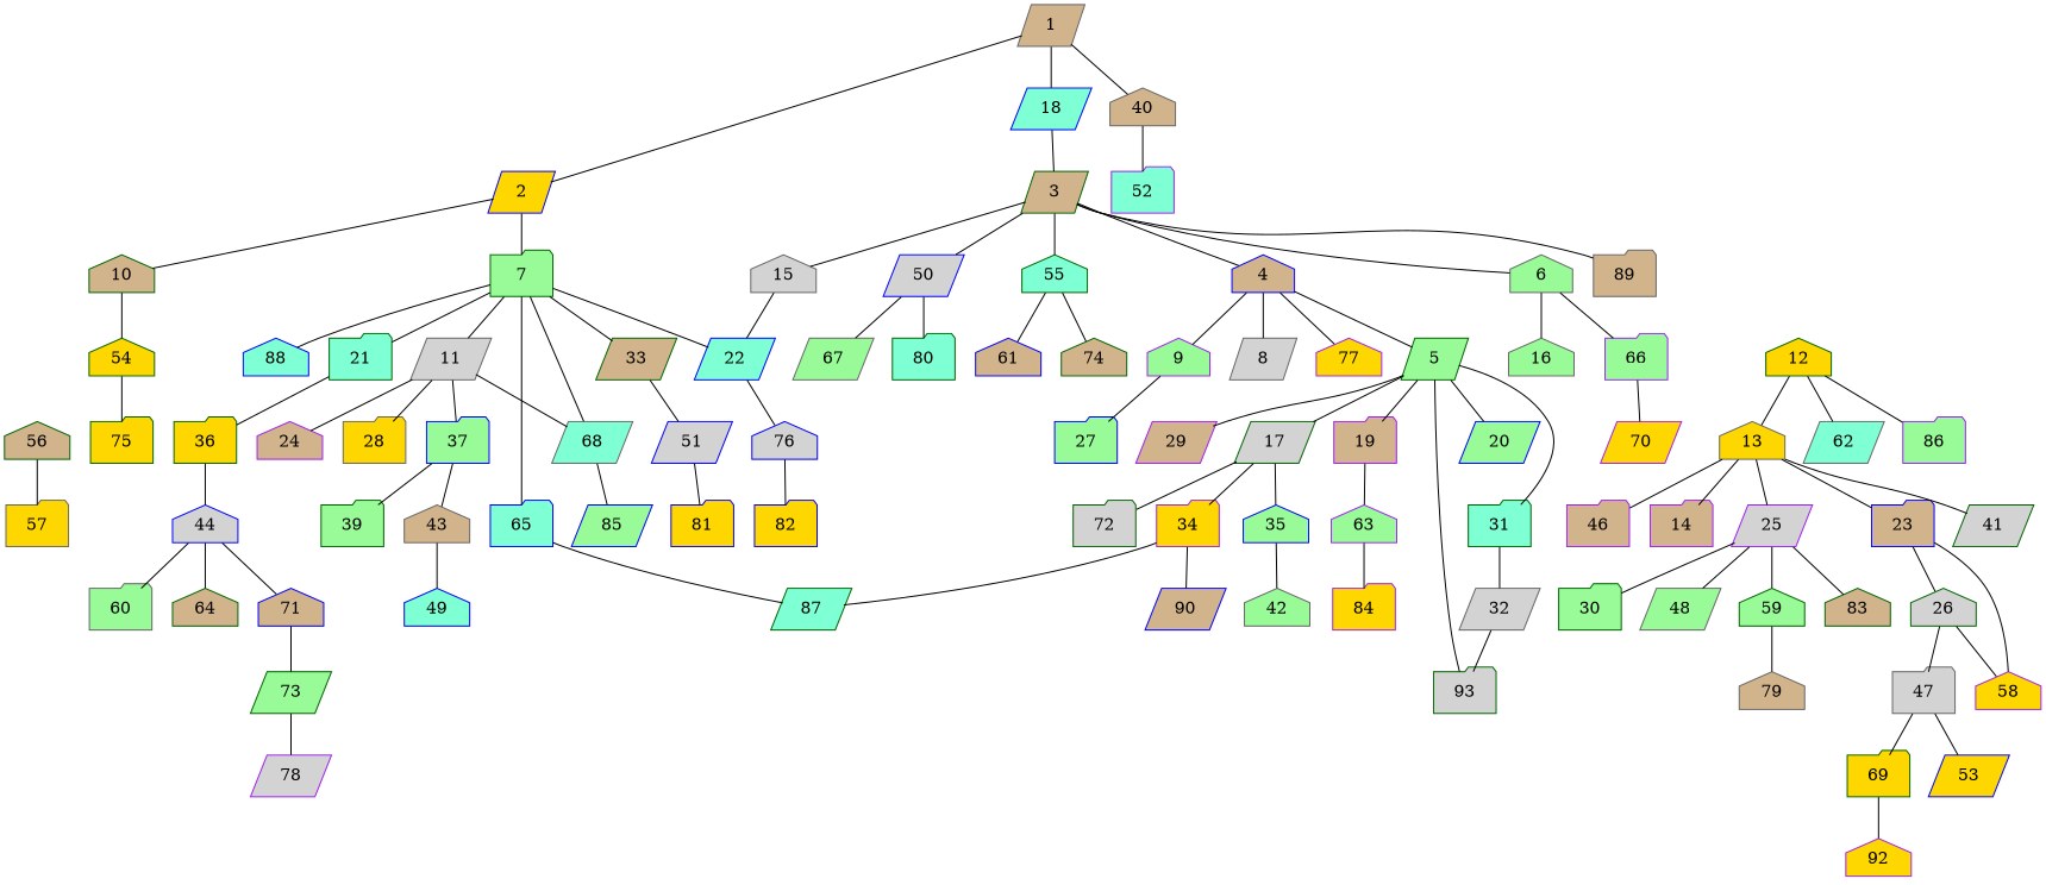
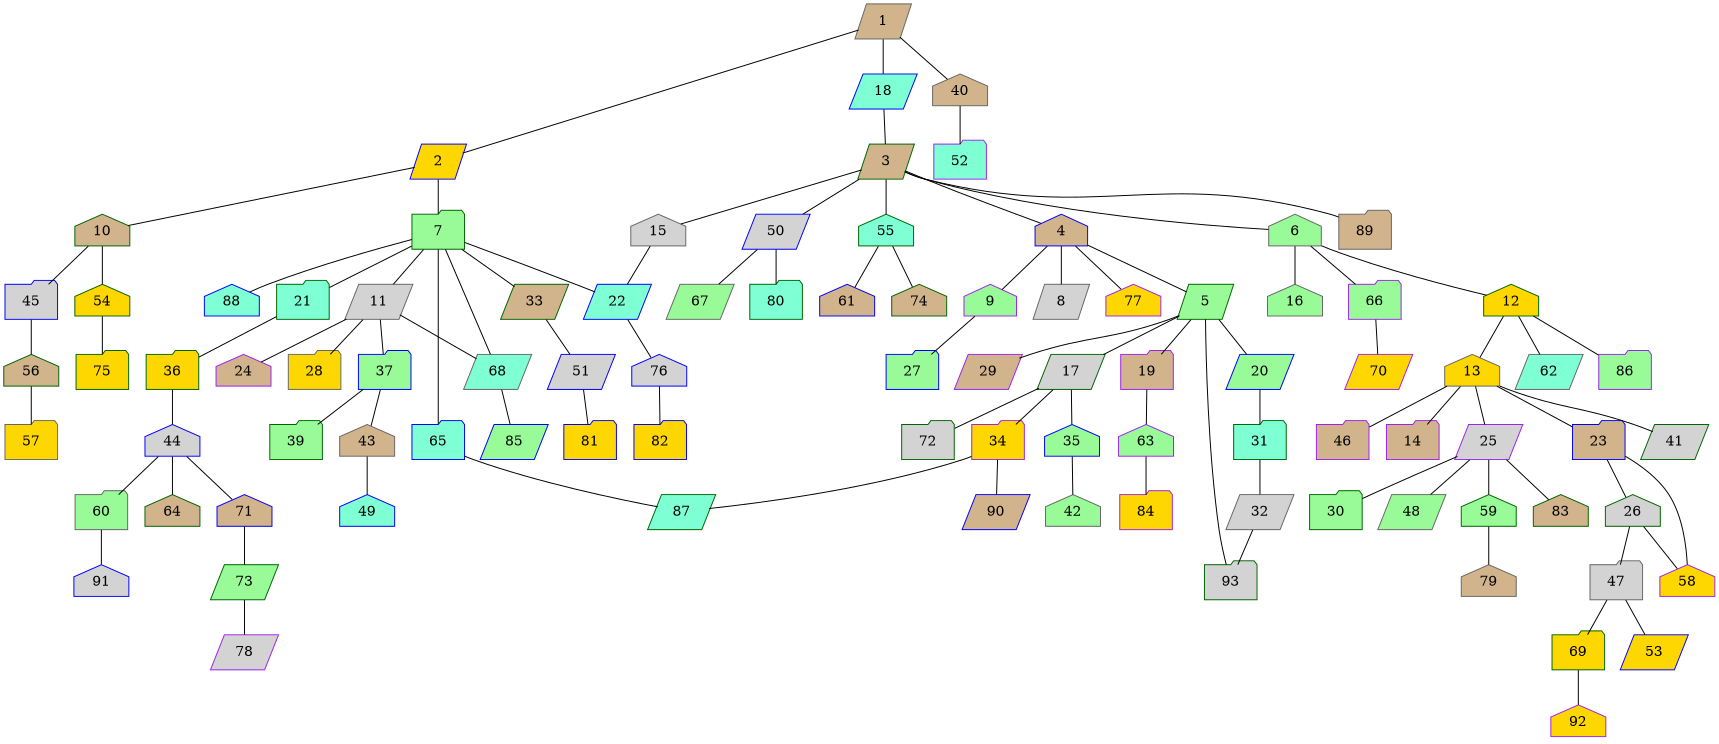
  graph {
    node [color=darkgreen fillcolor=tan shape=house style=filled]
    1 [color=gray40 shape=parallelogram]
    2 [color=blue fillcolor=gold shape=parallelogram]
    18 [color=blue fillcolor=aquamarine shape=parallelogram]
    40 [color=gray40]
    7 [fillcolor=palegreen shape=folder]
    10
    3 [shape=parallelogram]
    4 [color=blue]
    6 [color=gray40 fillcolor=palegreen]
    15 [color=gray40 fillcolor=lightgrey]
    50 [color=blue fillcolor=lightgrey shape=parallelogram]
    55 [fillcolor=aquamarine]
    89 [color=gray40 shape=folder]
    52 [color=purple fillcolor=aquamarine shape=folder]
    11 [color=gray40 fillcolor=lightgrey shape=parallelogram]
    21 [fillcolor=aquamarine shape=folder]
    22 [color=blue fillcolor=aquamarine shape=parallelogram]
    33 [shape=parallelogram]
    65 [color=blue fillcolor=aquamarine shape=folder]
    68 [color=gray40 fillcolor=aquamarine shape=parallelogram]
    88 [color=blue fillcolor=aquamarine]
+   45 [color=blue fillcolor=lightgrey shape=folder]
    54 [fillcolor=gold]
    5 [fillcolor=palegreen shape=parallelogram]
    8 [color=gray40 fillcolor=lightgrey shape=parallelogram]
    9 [color=purple fillcolor=palegreen]
    77 [color=purple fillcolor=gold]
    12 [fillcolor=gold]
    16 [color=gray40 fillcolor=palegreen]
    66 [color=purple fillcolor=palegreen shape=folder]
    67 [color=gray40 fillcolor=palegreen shape=parallelogram]
    80 [fillcolor=aquamarine shape=folder]
    61 [color=blue]
    74
    17 [fillcolor=lightgrey shape=parallelogram]
    19 [color=purple shape=folder]
    20 [color=blue fillcolor=palegreen shape=parallelogram]
    29 [color=purple shape=parallelogram]
    93 [fillcolor=lightgrey shape=folder]
    27 [color=blue fillcolor=palegreen shape=folder]
    34 [color=purple fillcolor=gold shape=folder]
    35 [color=blue fillcolor=palegreen]
    72 [fillcolor=lightgrey shape=folder]
    63 [color=purple fillcolor=palegreen]
    31 [fillcolor=aquamarine shape=folder]
    13 [color=gray40 fillcolor=gold]
    62 [color=gray40 fillcolor=aquamarine shape=parallelogram]
    86 [color=purple fillcolor=palegreen shape=folder]
    70 [color=purple fillcolor=gold shape=parallelogram]
    24 [color=purple]
    28 [color=gray40 fillcolor=gold shape=folder]
    37 [color=blue fillcolor=palegreen shape=folder]
    36 [fillcolor=gold shape=folder]
    76 [color=blue fillcolor=lightgrey]
    51 [color=blue fillcolor=lightgrey shape=parallelogram]
    87 [fillcolor=aquamarine shape=parallelogram]
    85 [color=blue fillcolor=palegreen shape=parallelogram]
    56
    75 [fillcolor=gold shape=folder]
    39 [fillcolor=palegreen shape=folder]
    43 [color=gray40]
    14 [color=purple shape=folder]
    23 [color=blue shape=folder]
    25 [color=purple fillcolor=lightgrey shape=parallelogram]
    41 [fillcolor=lightgrey shape=parallelogram]
    46 [color=purple shape=folder]
    26 [fillcolor=lightgrey]
    58 [color=purple fillcolor=gold]
    30 [fillcolor=palegreen shape=folder]
    48 [color=gray40 fillcolor=palegreen shape=parallelogram]
    59 [fillcolor=palegreen]
    83
    90 [color=blue shape=parallelogram]
    42 [color=gray40 fillcolor=palegreen]
    84 [color=purple fillcolor=gold shape=folder]
    32 [color=gray40 fillcolor=lightgrey shape=parallelogram]
    44 [color=blue fillcolor=lightgrey]
    82 [color=blue fillcolor=gold shape=folder]
    47 [color=gray40 fillcolor=lightgrey shape=folder]
    79 [color=gray40]
    53 [color=blue fillcolor=gold shape=parallelogram]
    69 [fillcolor=gold shape=folder]
    81 [color=blue fillcolor=gold shape=folder]
    60 [color=gray40 fillcolor=palegreen shape=folder]
    64
    71 [color=blue]
    49 [color=blue fillcolor=aquamarine]
+   91 [color=blue fillcolor=lightgrey]
    73 [fillcolor=palegreen shape=parallelogram]
    57 [color=gray40 fillcolor=gold shape=folder]
    92 [color=purple fillcolor=gold]
    78 [color=purple fillcolor=lightgrey shape=parallelogram]
    1 -- 2
    1 -- 18
    1 -- 40
    2 -- 7
    2 -- 10
    18 -- 3
    40 -- 52
    7 -- 11
    7 -- 21
    7 -- 22
    7 -- 33
    7 -- 65
    7 -- 68
    7 -- 88
+   10 -- 45
    10 -- 54
    3 -- 4
    3 -- 6
    3 -- 15
    3 -- 50
    3 -- 55
    3 -- 89
    4 -- 5
    4 -- 8
    4 -- 9
    4 -- 77
+   6 -- 12
    6 -- 16
    6 -- 66
    15 -- 22
    50 -- 67
    50 -- 80
    55 -- 61
    55 -- 74
    11 -- 68
    11 -- 24
    11 -- 28
    11 -- 37
    21 -- 36
    22 -- 76
    33 -- 51
    65 -- 87
    68 -- 85
+   45 -- 56
    54 -- 75
    5 -- 17
    5 -- 19
    5 -- 20
    5 -- 29
    5 -- 93
    9 -- 27
    12 -- 13
    12 -- 62
    12 -- 86
    66 -- 70
    17 -- 34
    17 -- 35
    17 -- 72
    19 -- 63
-   5 -- 31
+   20 -- 31
    34 -- 87
    34 -- 90
    35 -- 42
    63 -- 84
    31 -- 32
    13 -- 14
    13 -- 23
    13 -- 25
    13 -- 41
    13 -- 46
    37 -- 39
    37 -- 43
    36 -- 44
    76 -- 82
    51 -- 81
    56 -- 57
    43 -- 49
    23 -- 26
    23 -- 58
    25 -- 30
    25 -- 48
    25 -- 59
    25 -- 83
    26 -- 58
    26 -- 47
    59 -- 79
    32 -- 93
    44 -- 60
    44 -- 64
    44 -- 71
    47 -- 53
    47 -- 69
    69 -- 92
+   60 -- 91
    71 -- 73
    73 -- 78
  }
